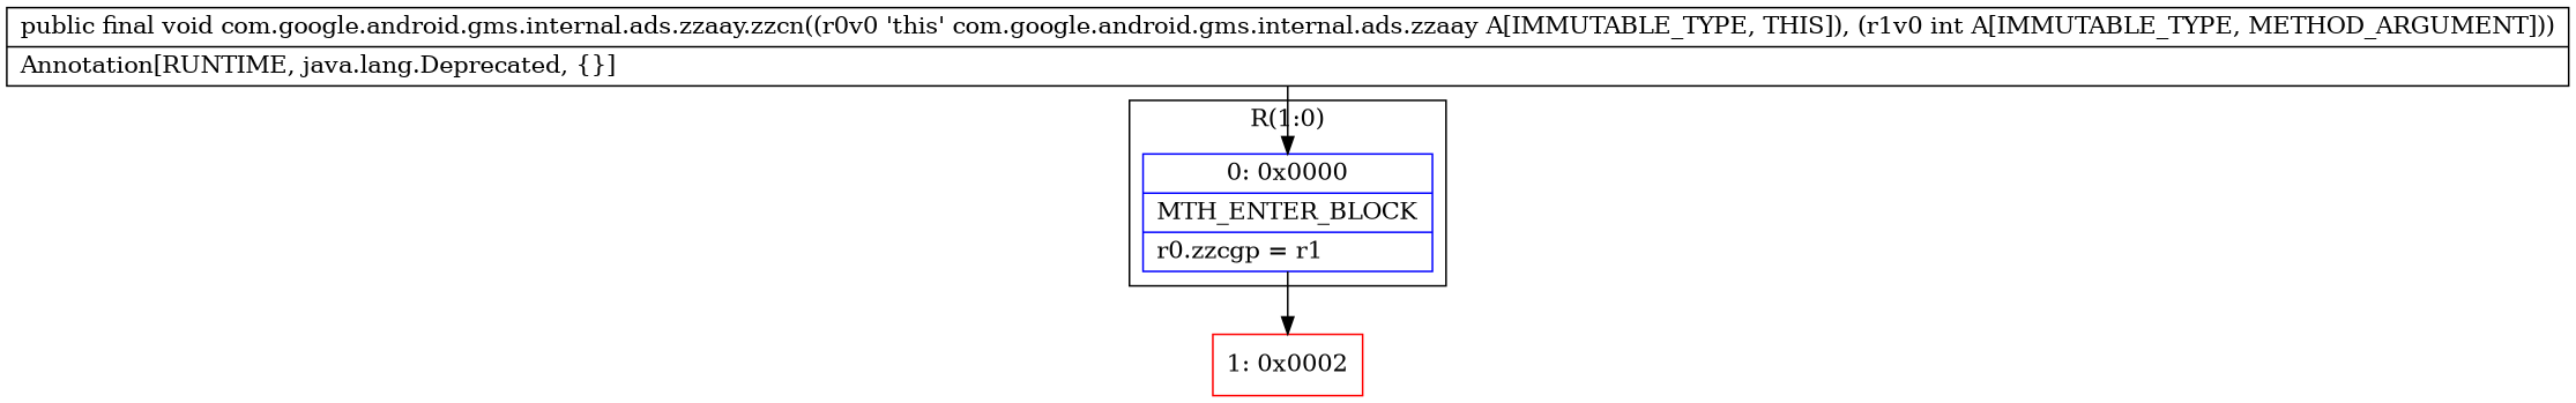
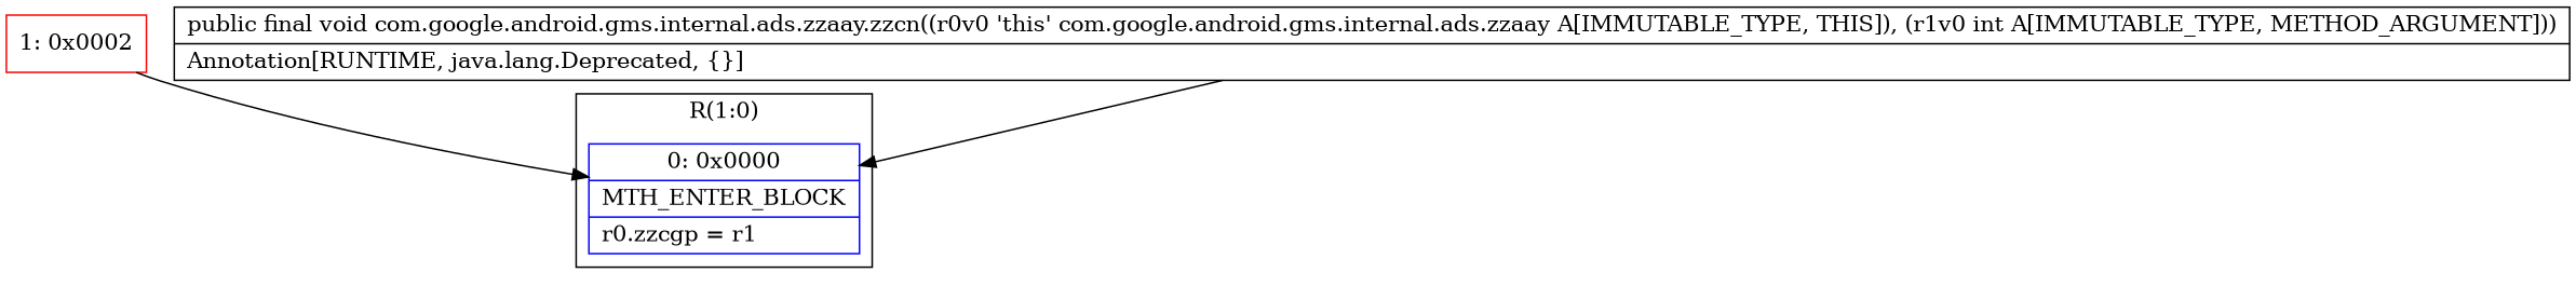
  digraph {
    node [shape=record]
    n1 [color=blue label="{0\:\ 0x0000|MTH_ENTER_BLOCK\l|r0.zzcgp = r1\l}"]
    n2 [color=red label="{1\:\ 0x0002}"]
    n3 [label="{public final void com.google.android.gms.internal.ads.zzaay.zzcn((r0v0 'this' com.google.android.gms.internal.ads.zzaay A[IMMUTABLE_TYPE, THIS]), (r1v0 int A[IMMUTABLE_TYPE, METHOD_ARGUMENT]))  | Annotation[RUNTIME, java.lang.Deprecated, \{\}]\l}"]
    subgraph cluster_1 {
      label="R(1:0)"
      n1
    }
-   n1 -> n2
+   n2 -> n1
    n3 -> n1
  }
